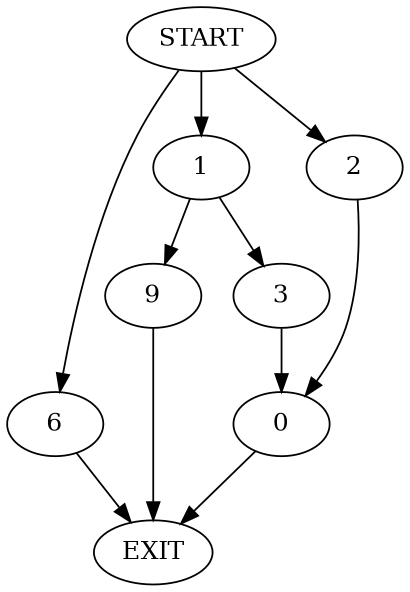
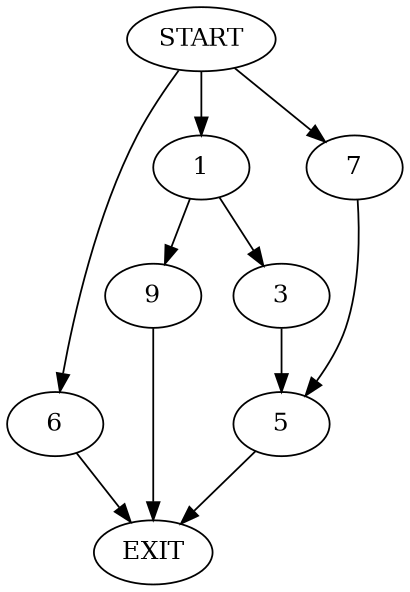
  digraph {
    n1 [label=START]
    1
    6
-   7 [label=2]
+   7
    n5 [label=9]
    3
    n7 [label=EXIT]
-   5 [label=0]
+   5
    n1 -> 1
    n1 -> 6
    n1 -> 7
    1 -> n5
    1 -> 3
    6 -> n7
    7 -> 5
    n5 -> n7
    3 -> 5
    5 -> n7
  }
